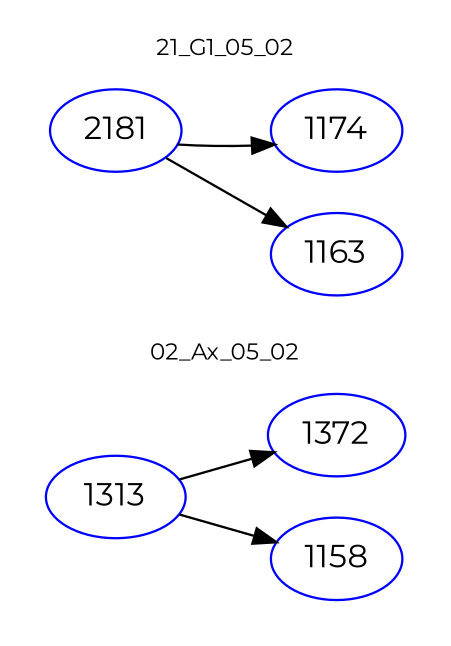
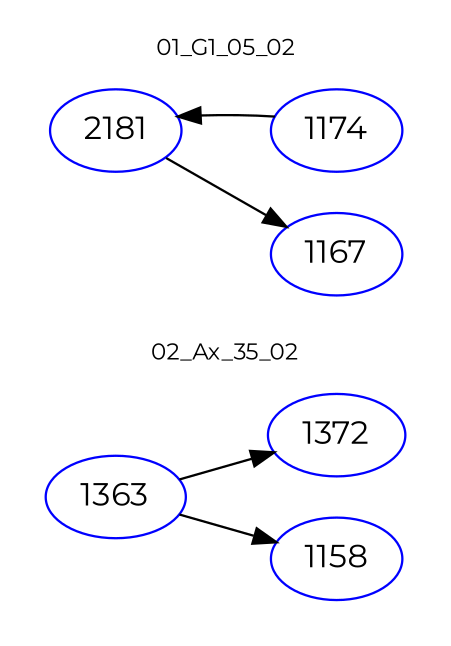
  digraph {
    fontname=Montserrat
    rankdir=LR
    node [color=blue fontname=Montserrat]
    edge [color=black fontname=Montserrat]
-   n1 [label=1313]
+   n1 [label=1363]
    n2 [label=1158]
    n3 [label=1372]
    n4 [label=2181]
-   n5 [label=1163]
+   n5 [label=1167]
    n6 [label=1174]
    subgraph cluster_1 {
      color=white
      fontsize=10
-     label="02_Ax_05_02"
+     label="02_Ax_35_02"
      n1
      n2
      n3
    }
    subgraph cluster_2 {
      color=white
      fontsize=10
-     label="21_G1_05_02"
+     label="01_G1_05_02"
      n4
      n5
      n6
    }
    n1 -> n2
    n1 -> n3
    n4 -> n5
-   n4 -> n6
+   n6 -> n4
  }
